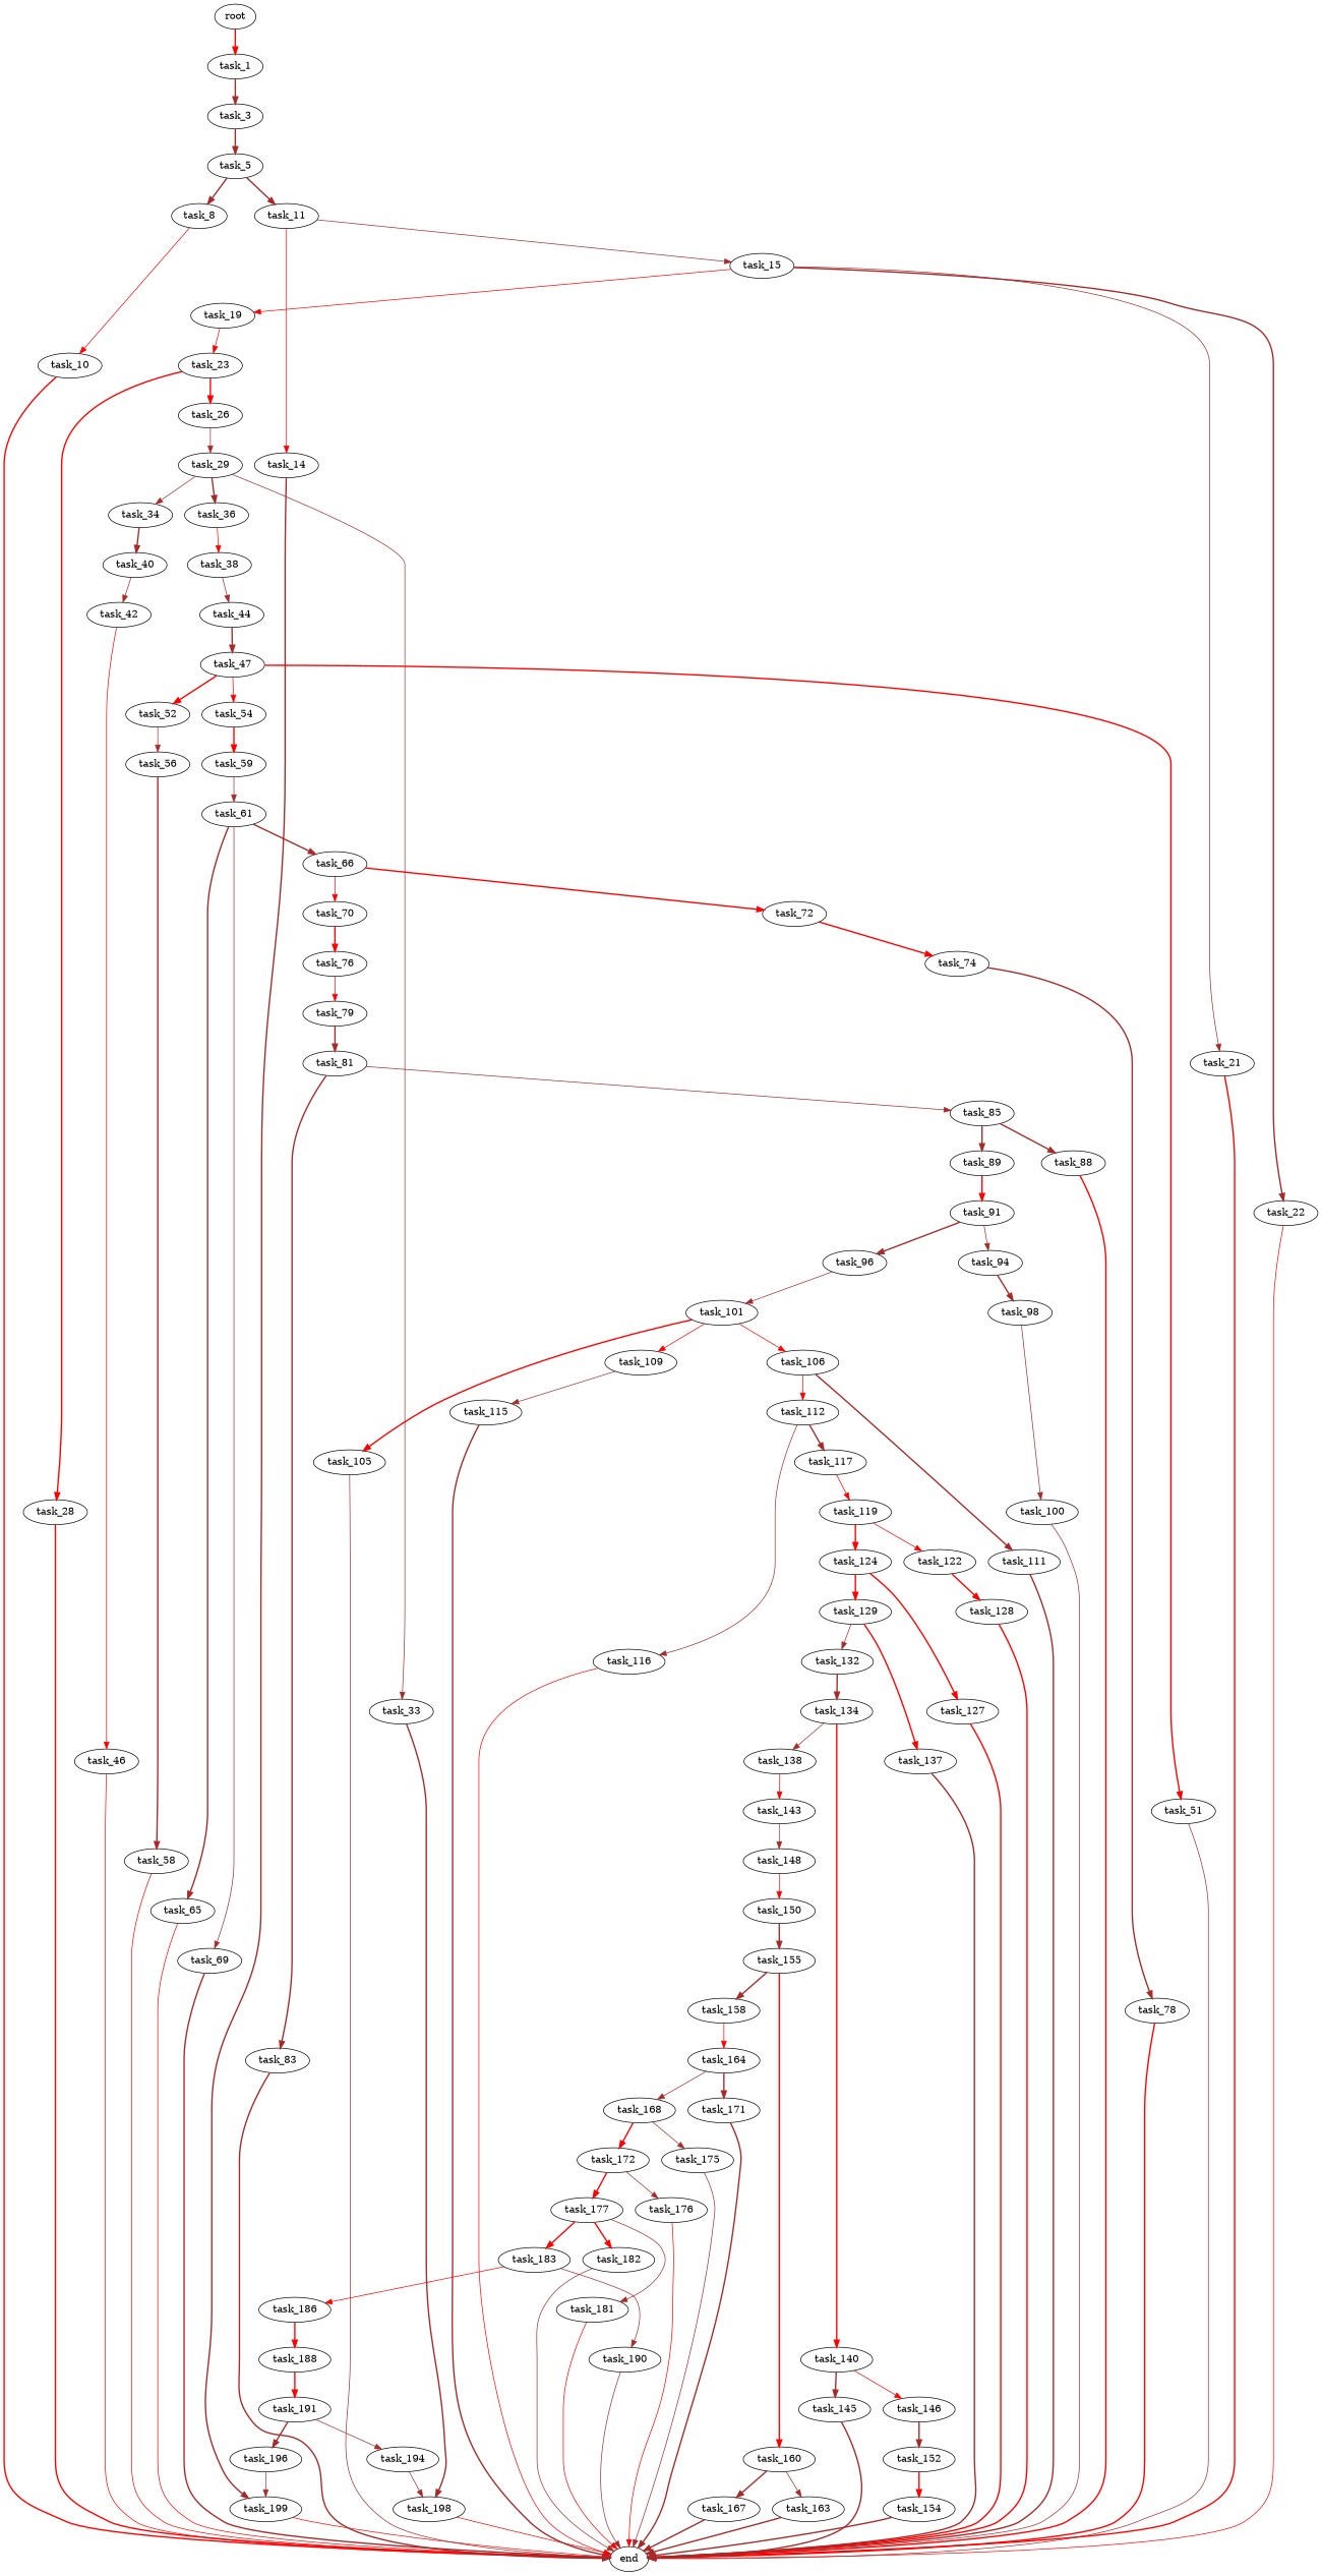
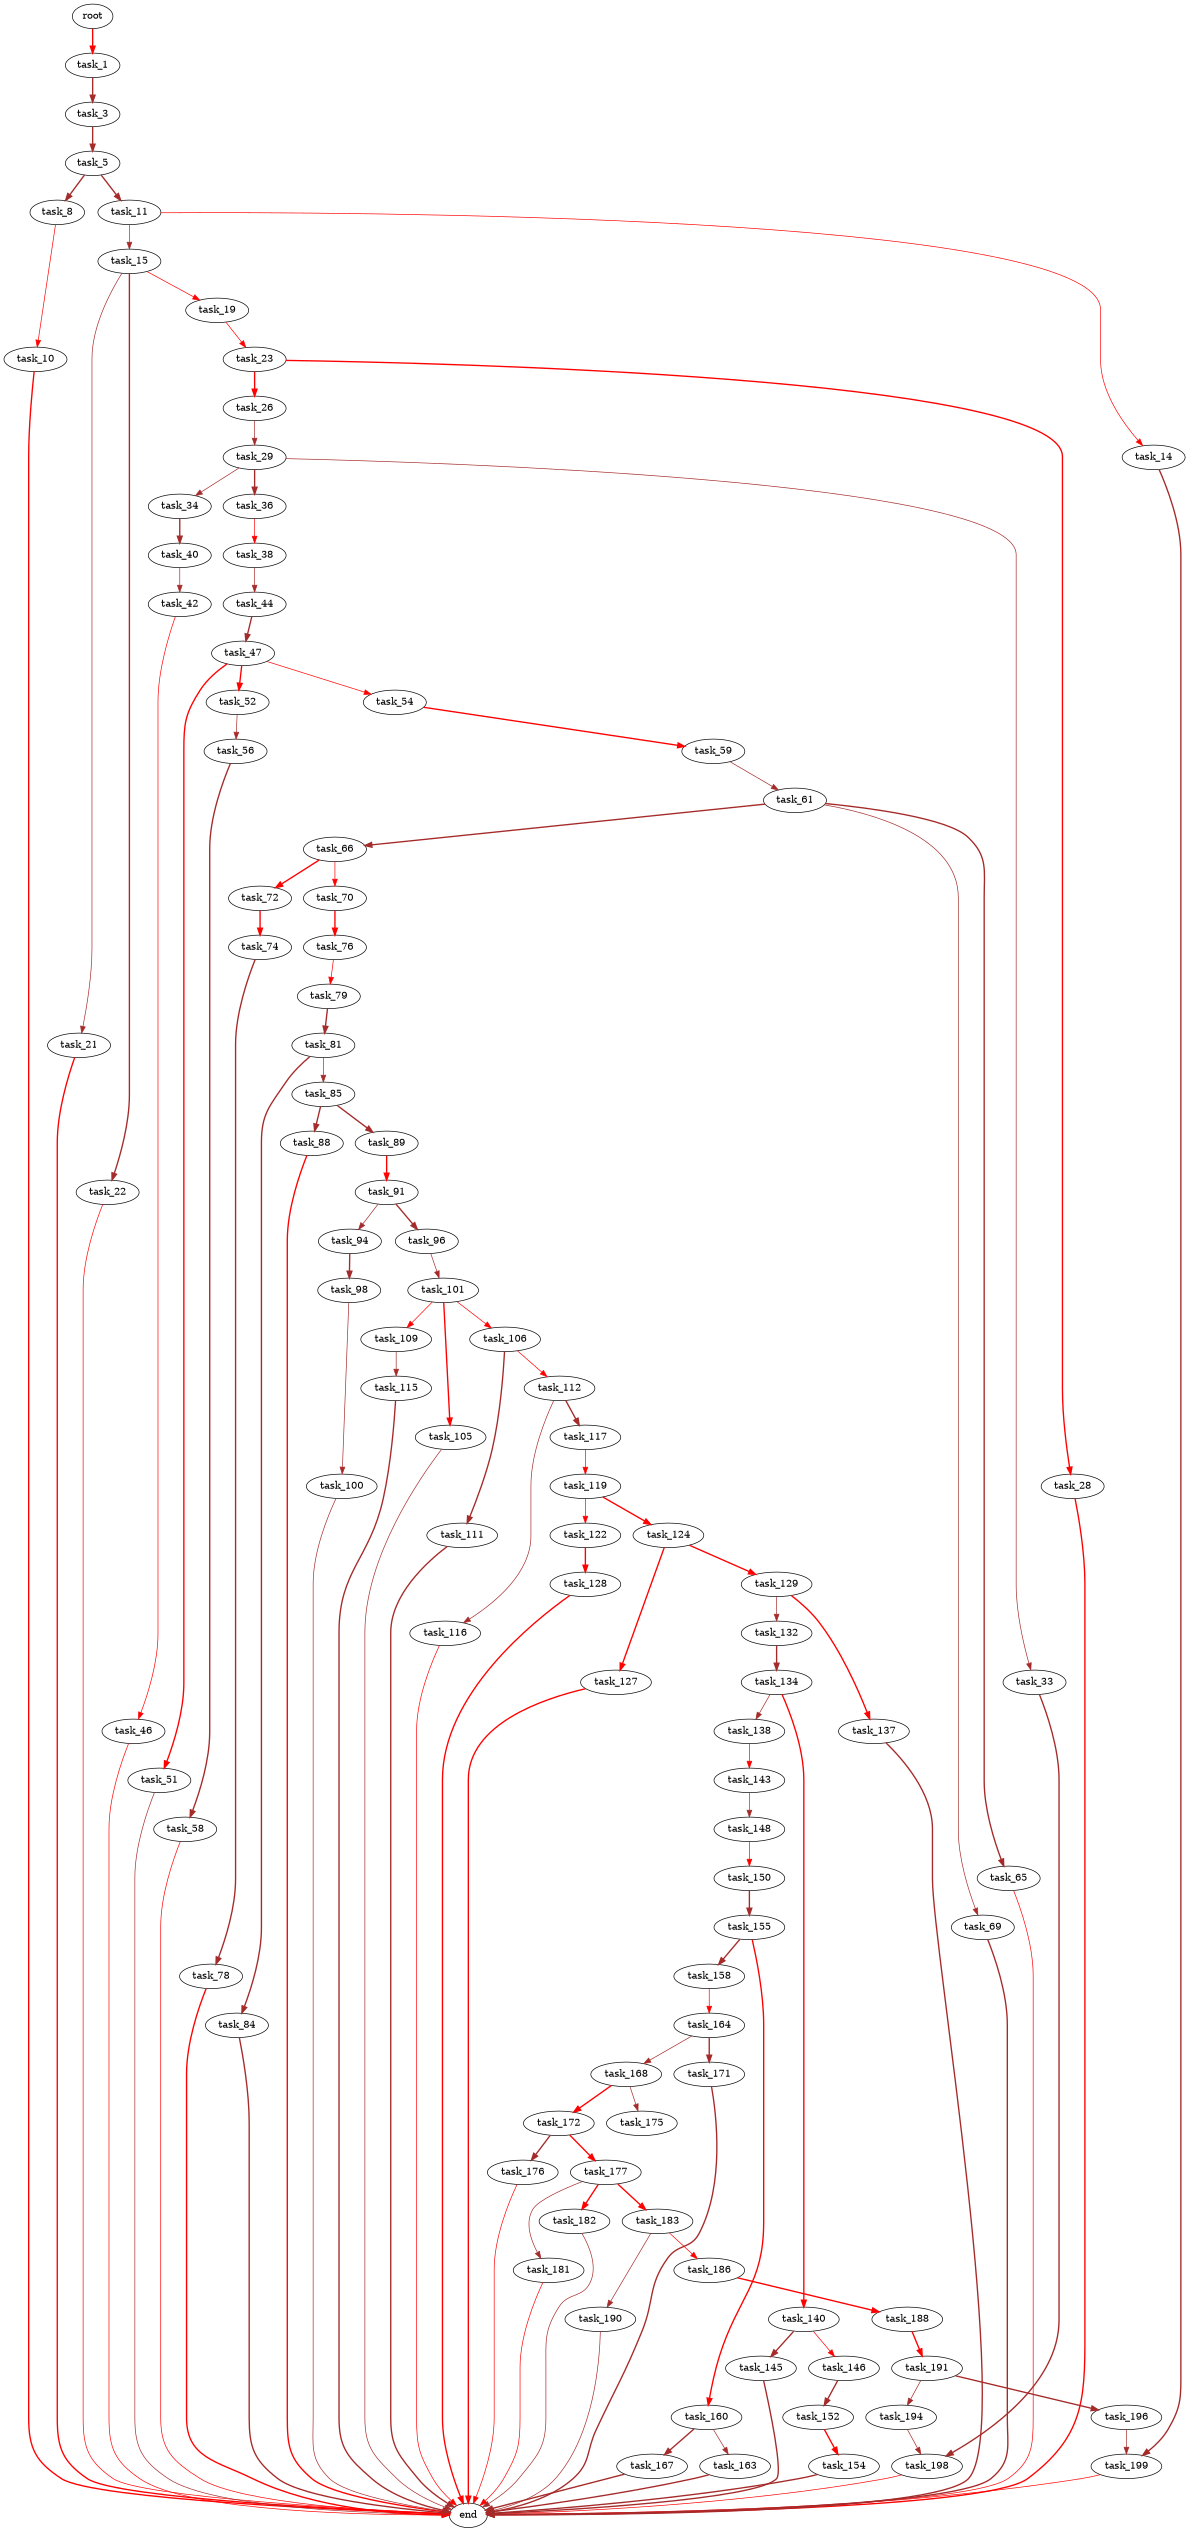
  digraph {
    edge [color=brown style=bold]
    root
    task_1
    task_3
    task_5
    task_8
    task_11
    task_10
    task_14
    task_15
    end
    task_199
    task_19
    task_21
    task_22
    task_23
    task_26
    task_28
    task_29
    task_33
    task_34
    task_36
    task_198
    task_40
    task_38
    task_42
    task_44
    task_46
    task_47
    task_51
    task_52
    task_54
    task_56
    task_59
    task_58
    task_61
    task_65
    task_66
    task_69
    task_70
    task_72
    task_76
    task_74
    task_79
    task_78
    task_81
-   task_84 [label=task_83]
+   task_84
    task_85
    task_88
    task_89
    task_91
    task_94
    task_96
    task_98
    task_101
    task_100
    task_105
    task_106
    task_109
    task_111
    task_112
    task_115
    task_116
    task_117
    task_119
    task_122
    task_124
    task_128
    task_127
    task_129
    task_132
    task_137
    task_134
    task_138
    task_140
    task_143
    task_145
    task_146
    task_148
    task_152
    task_150
    task_154
    task_155
    task_158
    task_160
    task_164
    task_163
    task_167
    task_168
    task_171
    task_172
    task_175
    task_176
    task_177
    task_181
    task_182
    task_183
    task_186
    task_190
    task_188
    task_191
    task_194
    task_196
    root -> task_1 [color=red]
    task_1 -> task_3
    task_3 -> task_5
    task_5 -> task_8
    task_5 -> task_11
    task_8 -> task_10 [color=red style=solid]
    task_11 -> task_14 [color=red style=solid]
    task_11 -> task_15 [style=solid]
    task_10 -> end [color=red]
    task_14 -> task_199
    task_15 -> task_19 [color=red style=solid]
    task_15 -> task_21 [style=solid]
    task_15 -> task_22
    task_199 -> end [color=red style=solid]
    task_19 -> task_23 [color=red style=solid]
    task_21 -> end [color=red]
    task_22 -> end [color=red style=solid]
    task_23 -> task_26 [color=red]
    task_23 -> task_28 [color=red]
    task_26 -> task_29 [style=solid]
    task_28 -> end [color=red]
    task_29 -> task_33 [style=solid]
    task_29 -> task_34 [style=solid]
    task_29 -> task_36
    task_33 -> task_198
    task_34 -> task_40
    task_36 -> task_38 [color=red style=solid]
    task_198 -> end [color=red style=solid]
    task_40 -> task_42 [style=solid]
    task_38 -> task_44 [style=solid]
    task_42 -> task_46 [color=red style=solid]
    task_44 -> task_47
    task_46 -> end [color=red style=solid]
    task_47 -> task_51 [color=red]
    task_47 -> task_52 [color=red]
    task_47 -> task_54 [color=red style=solid]
    task_51 -> end [style=solid]
    task_52 -> task_56 [style=solid]
    task_54 -> task_59 [color=red]
    task_56 -> task_58
    task_59 -> task_61 [style=solid]
    task_58 -> end [color=red style=solid]
    task_61 -> task_65
    task_61 -> task_66
    task_61 -> task_69 [style=solid]
    task_65 -> end [color=red style=solid]
    task_66 -> task_70 [color=red style=solid]
    task_66 -> task_72 [color=red]
    task_69 -> end
    task_70 -> task_76 [color=red]
    task_72 -> task_74 [color=red]
    task_76 -> task_79 [color=red style=solid]
    task_74 -> task_78
    task_79 -> task_81
    task_78 -> end [color=red]
    task_81 -> task_84
    task_81 -> task_85 [style=solid]
    task_84 -> end
    task_85 -> task_88
    task_85 -> task_89
    task_88 -> end [color=red]
    task_89 -> task_91 [color=red]
    task_91 -> task_94 [style=solid]
    task_91 -> task_96
    task_94 -> task_98
    task_96 -> task_101 [style=solid]
    task_98 -> task_100 [style=solid]
    task_101 -> task_105 [color=red]
    task_101 -> task_106 [color=red style=solid]
    task_101 -> task_109 [color=red style=solid]
    task_100 -> end [style=solid]
    task_105 -> end [style=solid]
    task_106 -> task_111
    task_106 -> task_112 [color=red style=solid]
    task_109 -> task_115 [style=solid]
    task_111 -> end
    task_112 -> task_116 [style=solid]
    task_112 -> task_117
    task_115 -> end
    task_116 -> end [color=red style=solid]
    task_117 -> task_119 [color=red style=solid]
    task_119 -> task_122 [color=red style=solid]
    task_119 -> task_124 [color=red]
    task_122 -> task_128 [color=red]
    task_124 -> task_127 [color=red]
    task_124 -> task_129 [color=red]
    task_128 -> end [color=red]
    task_127 -> end [color=red]
    task_129 -> task_132 [style=solid]
    task_129 -> task_137 [color=red]
    task_132 -> task_134
    task_137 -> end
    task_134 -> task_138 [style=solid]
    task_134 -> task_140 [color=red]
    task_138 -> task_143 [color=red style=solid]
    task_140 -> task_145
    task_140 -> task_146 [color=red style=solid]
    task_143 -> task_148 [style=solid]
    task_145 -> end
    task_146 -> task_152
    task_148 -> task_150 [color=red style=solid]
    task_152 -> task_154 [color=red]
    task_150 -> task_155
    task_154 -> end
    task_155 -> task_158
    task_155 -> task_160 [color=red]
    task_158 -> task_164 [color=red style=solid]
    task_160 -> task_163 [style=solid]
    task_160 -> task_167
    task_164 -> task_168 [style=solid]
    task_164 -> task_171
    task_163 -> end
    task_167 -> end
    task_168 -> task_172 [color=red]
    task_168 -> task_175 [style=solid]
    task_171 -> end
-   task_172 -> task_176 [style=solid]
+   task_172 -> task_176
    task_172 -> task_177 [color=red]
-   task_175 -> end [style=solid]
    task_176 -> end [color=red style=solid]
    task_177 -> task_181 [style=solid]
    task_177 -> task_182 [color=red]
    task_177 -> task_183 [color=red]
    task_181 -> end [color=red style=solid]
    task_182 -> end [style=solid]
    task_183 -> task_186 [color=red style=solid]
    task_183 -> task_190 [style=solid]
    task_186 -> task_188 [color=red]
    task_190 -> end [style=solid]
    task_188 -> task_191 [color=red]
    task_191 -> task_194 [style=solid]
    task_191 -> task_196
    task_194 -> task_198 [style=solid]
    task_196 -> task_199 [style=solid]
  }
